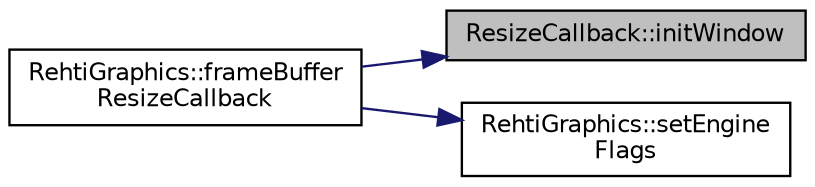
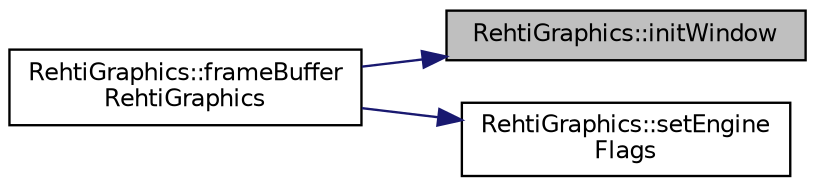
  digraph {
    rankdir=LR
    node [color=black fillcolor=white fontname=Helvetica fontsize=10 shape=record style=filled]
    edge [color=midnightblue fontname=Helvetica fontsize=10 labelfontname=Helvetica labelfontsize=10 style=solid]
-   n1 [fillcolor=grey75 fontcolor=black height=0.2 label="ResizeCallback::initWindow" width=0.4]
-   n2 [height=0.2 label="RehtiGraphics::frameBuffer\lResizeCallback" width=0.4]
+   n1 [fillcolor=grey75 fontcolor=black height=0.2 label="RehtiGraphics::initWindow" width=0.4]
+   n2 [height=0.2 label="RehtiGraphics::frameBuffer\lRehtiGraphics" width=0.4]
    n3 [height=0.2 label="RehtiGraphics::setEngine\lFlags" width=0.4]
    n2 -> n1
    n2 -> n3
  }
